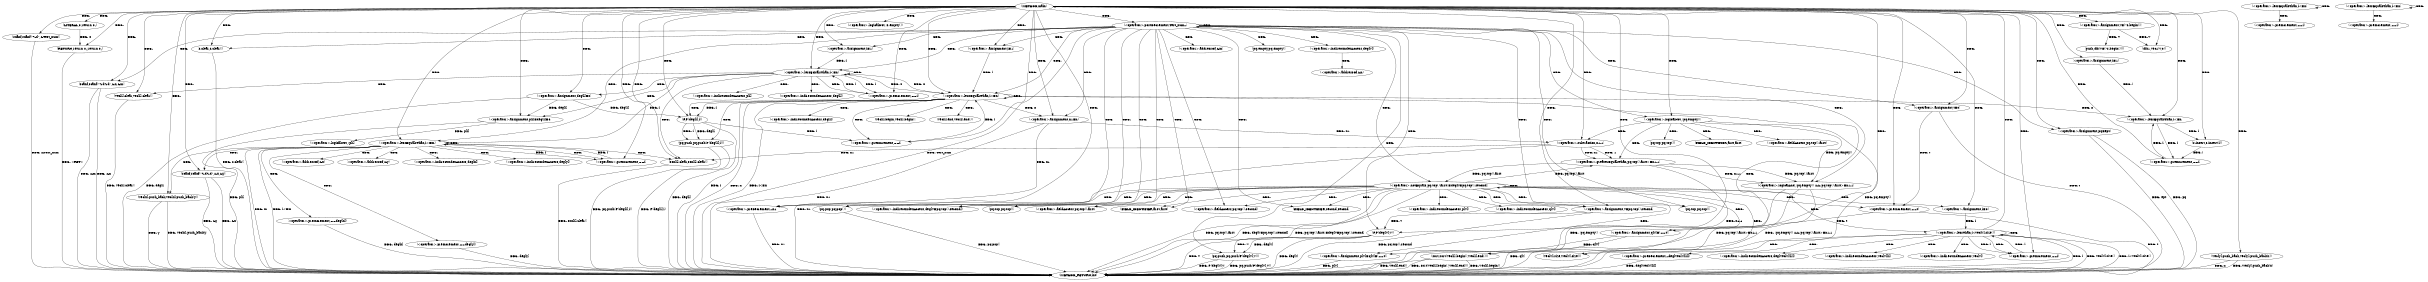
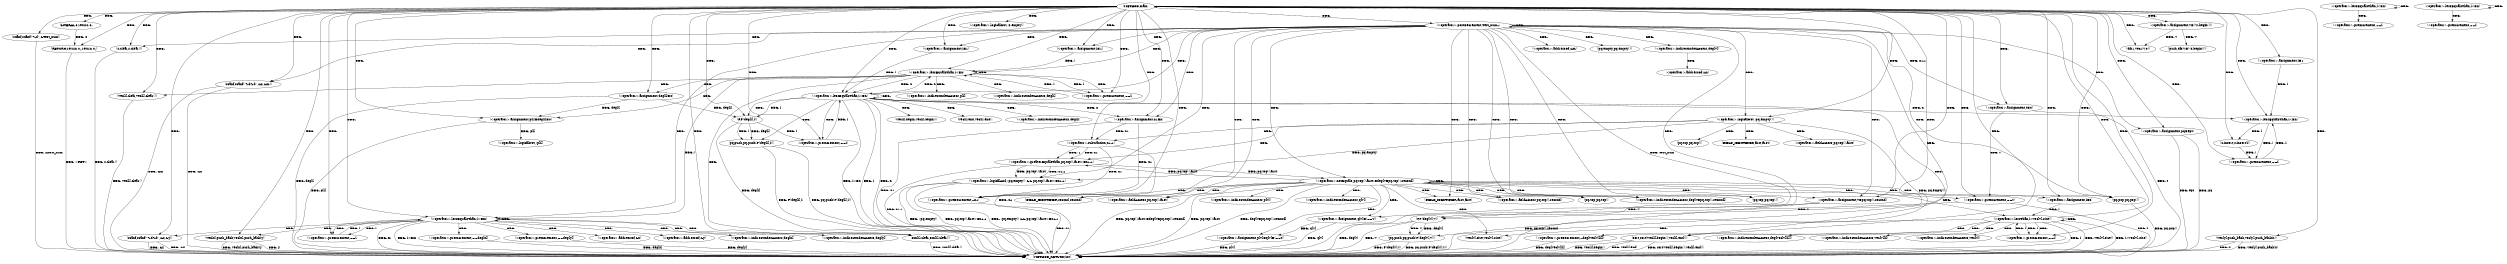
  digraph {
    n1 [label="(METHOD,main)"]
    n2 [label="(scanf,scanf(\"%d\",&Test_num))"]
    n3 [label="(RETURN,return 0;,return 0;)"]
    n4 [label="(<operator>.postDecrement,Test_num--)"]
    n5 [label="(LITERAL,0,return 0;)"]
    n6 [label="(scanf,scanf(\"%d%d\",&n,&m))"]
    n7 [label="(<operator>.assignment,i=1)"]
    n8 [label="(<operator>.lessEqualsThan,i<=n)"]
    n9 [label="(<operator>.preIncrement,++i)"]
    n10 [label="(<operator>.lessEqualsThan,i<=m)"]
    n11 [label="(<operator>.preIncrement,++i)"]
    n12 [label="(<operator>.assignment,i=1)"]
    n13 [label="(<operator>.lessEqualsThan,i<=n)"]
    n14 [label="(<operator>.preIncrement,++i)"]
    n15 [label="(pq.pop,pq.pop())"]
    n16 [label="(<operator>.assignment,i=1)"]
    n17 [label="(<operator>.lessEqualsThan,i<=n)"]
    n18 [label="(<operator>.preIncrement,++i)"]
    n19 [label="(<operator>.logicalNot,!s.empty())"]
    n20 [label="(<operator>.assignment,n1=n)"]
    n21 [label="(vec[i].clear,vec[i].clear())"]
    n22 [label="(scanf,scanf(\"%d%d\",&x,&y))"]
    n23 [label="(sort,sort(vec[i].begin(),vec[i].end()))"]
    n24 [label="(s.insert,s.insert(i))"]
    n25 [label="(dfs1,vec1(v,0))"]
    n26 [label="(s.clear,s.clear())"]
    n27 [label="(son[i].clear,son[i].clear())"]
    n28 [label="(<operator>.assignment,p[i]=deg[i]=0)"]
    n29 [label="(vec[x].push_back,vec[x].push_back(y))"]
    n30 [label="(<operator>.logicalNot,!pq.empty())"]
    n31 [label="(<operator>.preDecrement,--n1)"]
    n32 [label="(<operator>.assignment,i=0)"]
    n33 [label="(<operator>.preIncrement,++i)"]
    n34 [label="(<operator>.assignment,t=0)"]
    n35 [label="(<operator>.assignment,pq=ept)"]
    n36 [label="(vec[y].push_back,vec[y].push_back(x))"]
    n37 [label="(P,P(deg[i],i))"]
    n38 [label="(<operator>.subtraction,n1-1)"]
    n39 [label="(<operator>.assignment,v=(*s.begin()))"]
    n40 [label="(<operator>.assignment,deg[i]=0)"]
    n41 [label="(<operator>.assignment,v=pq.top().second)"]
    n42 [label="(P,P(deg[v],v))"]
    n43 [label="(<operator>.preIncrement,++t)"]
    n44 [label="(METHOD_RETURN,int)"]
    n45 [label="(<operator>.logicalAnd,!pq.empty() && pq.top().first>=n1-1)"]
    n46 [label="(<operator>.notEquals,pq.top().first!=deg[v=pq.top().second])"]
    n47 [label="(pq.push,pq.push(P(deg[v],v)))"]
    n48 [label="(<operator>.addressOf,&m)"]
    n49 [label="(pq.empty,pq.empty())"]
    n50 [label="(<operator>.fieldAccess,pq.top().first)"]
    n51 [label="(<operator>.indirectIndexAccess,deg[v=pq.top().second])"]
    n52 [label="(pq.top,pq.top())"]
    n53 [label="(FIELD_IDENTIFIER,first,first)"]
    n54 [label="(<operator>.fieldAccess,pq.top().second)"]
    n55 [label="(<operator>.indirectIndexAccess,deg[v])"]
    n56 [label="(pq.top,pq.top())"]
    n57 [label="(FIELD_IDENTIFIER,second,second)"]
    n58 [label="(<operator>.indirectIndexAccess,p[i])"]
    n59 [label="(<operator>.indirectIndexAccess,deg[i])"]
    n60 [label="(<operator>.preIncrement,++deg[x])"]
    n61 [label="(<operator>.preIncrement,++deg[y])"]
    n62 [label="(<operator>.addressOf,&x)"]
    n63 [label="(<operator>.addressOf,&y)"]
    n64 [label="(<operator>.indirectIndexAccess,deg[x])"]
    n65 [label="(<operator>.indirectIndexAccess,deg[y])"]
    n66 [label="(pq.push,pq.push(P(deg[i],i)))"]
    n67 [label="(vec[i].begin,vec[i].begin())"]
    n68 [label="(vec[i].end,vec[i].end())"]
    n69 [label="(<operator>.indirectIndexAccess,deg[i])"]
    n70 [label="(<operator>.logicalNot,!p[i])"]
    n71 [label="(<operator>.greaterEqualsThan,pq.top().first>=n1-1)"]
    n72 [label="(<operator>.fieldAccess,pq.top().first)"]
    n73 [label="(pq.top,pq.top())"]
    n74 [label="(FIELD_IDENTIFIER,first,first)"]
    n75 [label="(<operator>.lessThan,i<vec[v].size())"]
    n76 [label="(vec[v].size,vec[v].size())"]
    n77 [label="(<operator>.preDecrement,--deg[vec[v][i]])"]
    n78 [label="(<operator>.indirectIndexAccess,deg[vec[v][i]])"]
    n79 [label="(<operator>.indirectIndexAccess,vec[v][i])"]
    n80 [label="(<operator>.indirectIndexAccess,vec[v])"]
    n81 [label="(push,dfs(v=(*s.begin())))"]
    n82 [label="(<operator>.assignment,q[v]=(++t))"]
    n83 [label="(<operator>.assignment,p[v]=q[v]=(++t))"]
    n84 [label="(<operator>.indirectIndexAccess,p[v])"]
    n85 [label="(<operator>.indirectIndexAccess,q[v])"]
    n86 [label="(<operator>.addressOf,&n)"]
    n87 [label="(<operator>.lessEqualsThan,i<=n)"]
    n88 [label="(<operator>.preIncrement,++i)"]
    n89 [label="(<operator>.lessEqualsThan,i<=n)"]
    n90 [label="(<operator>.preIncrement,++i)"]
    n1 -> n2 [label="DDG: "]
    n1 -> n3 [label="DDG: "]
    n1 -> n4 [label="DDG: "]
    n1 -> n5 [label="DDG: "]
    n1 -> n6 [label="DDG: "]
    n1 -> n7 [label="DDG: "]
    n1 -> n8 [label="DDG: "]
    n1 -> n9 [label="DDG: "]
    n1 -> n10 [label="DDG: "]
    n1 -> n11 [label="DDG: "]
    n1 -> n12 [label="DDG: "]
    n1 -> n13 [label="DDG: "]
    n1 -> n14 [label="DDG: "]
+   n1 -> n15 [label="DDG: "]
    n1 -> n16 [label="DDG: "]
    n1 -> n17 [label="DDG: "]
    n1 -> n18 [label="DDG: "]
    n1 -> n19 [label="DDG: "]
    n1 -> n20 [label="DDG: "]
    n1 -> n21 [label="DDG: "]
    n1 -> n22 [label="DDG: "]
    n1 -> n23 [label="DDG: "]
    n1 -> n24 [label="DDG: "]
    n1 -> n25 [label="DDG: "]
    n1 -> n26 [label="DDG: "]
    n1 -> n27 [label="DDG: "]
    n1 -> n28 [label="DDG: "]
    n1 -> n29 [label="DDG: "]
    n1 -> n30 [label="DDG: "]
    n1 -> n31 [label="DDG: "]
    n1 -> n32 [label="DDG: "]
    n1 -> n33 [label="DDG: "]
    n1 -> n34 [label="DDG: "]
    n1 -> n35 [label="DDG: "]
    n1 -> n36 [label="DDG: "]
    n1 -> n37 [label="DDG: "]
    n1 -> n38 [label="DDG: "]
    n1 -> n39 [label="DDG: "]
    n1 -> n40 [label="DDG: "]
    n1 -> n41 [label="DDG: "]
    n1 -> n42 [label="DDG: "]
    n1 -> n43 [label="DDG: "]
    n2 -> n44 [label="DDG: &Test_num"]
    n3 -> n44 [label="DDG: <RET>"]
    n4 -> n4 [label="CDG: "]
    n4 -> n6 [label="CDG: "]
    n4 -> n7 [label="CDG: "]
    n4 -> n8 [label="CDG: "]
    n4 -> n10 [label="CDG: "]
    n4 -> n12 [label="CDG: "]
    n4 -> n13 [label="CDG: "]
    n4 -> n15 [label="CDG: "]
    n4 -> n20 [label="CDG: "]
    n4 -> n26 [label="CDG: "]
    n4 -> n30 [label="CDG: "]
-   n4 -> n34 [label="CDG: "]
+   n4 -> n34 [label="DDG: n1-1"]
    n4 -> n35 [label="CDG: "]
    n4 -> n41 [label="CDG: "]
    n4 -> n42 [label="CDG: "]
    n4 -> n44 [label="DDG: Test_num"]
    n4 -> n45 [label="CDG: "]
    n4 -> n46 [label="CDG: "]
    n4 -> n47 [label="CDG: "]
    n4 -> n48 [label="CDG: "]
    n4 -> n49 [label="CDG: "]
    n4 -> n50 [label="CDG: "]
    n4 -> n51 [label="CDG: "]
    n4 -> n52 [label="CDG: "]
    n4 -> n53 [label="CDG: "]
    n4 -> n54 [label="CDG: "]
    n4 -> n55 [label="CDG: "]
    n4 -> n56 [label="CDG: "]
    n4 -> n57 [label="CDG: "]
    n5 -> n3 [label="DDG: 0"]
    n6 -> n44 [label="DDG: &n"]
    n6 -> n44 [label="DDG: &m"]
    n7 -> n8 [label="DDG: i"]
    n8 -> n8 [label="CDG: "]
    n8 -> n9 [label="DDG: i"]
    n8 -> n9 [label="CDG: "]
    n8 -> n10 [label="DDG: i"]
    n8 -> n13 [label="DDG: n"]
    n8 -> n21 [label="CDG: "]
    n8 -> n27 [label="CDG: "]
    n8 -> n28 [label="CDG: "]
    n8 -> n40 [label="CDG: "]
    n8 -> n58 [label="CDG: "]
    n8 -> n59 [label="CDG: "]
    n9 -> n8 [label="DDG: i"]
    n10 -> n10 [label="CDG: "]
    n10 -> n11 [label="DDG: i"]
    n10 -> n11 [label="CDG: "]
    n10 -> n22 [label="CDG: "]
    n10 -> n27 [label="CDG: "]
    n10 -> n29 [label="CDG: "]
    n10 -> n44 [label="DDG: m"]
    n10 -> n44 [label="DDG: i<=m"]
    n10 -> n60 [label="CDG: "]
    n10 -> n61 [label="CDG: "]
    n10 -> n62 [label="CDG: "]
    n10 -> n63 [label="CDG: "]
    n10 -> n64 [label="CDG: "]
    n10 -> n65 [label="CDG: "]
    n11 -> n10 [label="DDG: i"]
    n12 -> n13 [label="DDG: i"]
    n13 -> n8 [label="DDG: n"]
    n13 -> n13 [label="CDG: "]
    n13 -> n14 [label="CDG: "]
    n13 -> n17 [label="DDG: n"]
    n13 -> n20 [label="DDG: n"]
    n13 -> n23 [label="CDG: "]
    n13 -> n37 [label="DDG: i"]
    n13 -> n37 [label="CDG: "]
    n13 -> n44 [label="DDG: i"]
    n13 -> n44 [label="DDG: n"]
    n13 -> n44 [label="DDG: i<=n"]
    n13 -> n66 [label="CDG: "]
    n13 -> n67 [label="CDG: "]
    n13 -> n68 [label="CDG: "]
    n13 -> n69 [label="CDG: "]
    n14 -> n13 [label="DDG: i"]
    n15 -> n44 [label="DDG: pq.pop()"]
    n16 -> n17 [label="DDG: i"]
    n17 -> n18 [label="DDG: i"]
    n17 -> n24 [label="DDG: i"]
    n18 -> n17 [label="DDG: i"]
    n20 -> n31 [label="DDG: n1"]
    n20 -> n38 [label="DDG: n1"]
    n20 -> n44 [label="DDG: n1"]
    n21 -> n44 [label="DDG: vec[i].clear()"]
    n22 -> n44 [label="DDG: &x"]
    n22 -> n44 [label="DDG: &y"]
    n23 -> n44 [label="DDG: vec[i].begin()"]
    n23 -> n44 [label="DDG: vec[i].end()"]
    n23 -> n44 [label="DDG: sort(vec[i].begin(),vec[i].end())"]
    n24 -> n18 [label="DDG: i"]
    n26 -> n44 [label="DDG: s.clear()"]
    n27 -> n44 [label="DDG: son[i].clear()"]
    n28 -> n44 [label="DDG: p[i]"]
    n28 -> n70 [label="DDG: p[i]"]
    n29 -> n44 [label="DDG: y"]
    n29 -> n44 [label="DDG: vec[x].push_back(y)"]
    n30 -> n38 [label="CDG: "]
    n30 -> n44 [label="DDG: pq.empty()"]
    n30 -> n45 [label="DDG: pq.empty()"]
    n30 -> n71 [label="CDG: "]
    n30 -> n72 [label="CDG: "]
    n30 -> n73 [label="CDG: "]
    n30 -> n74 [label="CDG: "]
    n31 -> n44 [label="DDG: n1"]
    n32 -> n75 [label="DDG: i"]
    n33 -> n75 [label="DDG: i"]
-   n34 -> n43 [label="DDG: t"]
+   n34 -> n43 [label="CDG: t"]
    n34 -> n44 [label="DDG: t"]
    n35 -> n44 [label="DDG: ept"]
    n35 -> n44 [label="DDG: pq"]
    n36 -> n44 [label="DDG: x"]
    n36 -> n44 [label="DDG: vec[y].push_back(x)"]
    n37 -> n14 [label="DDG: i"]
    n37 -> n44 [label="DDG: deg[i]"]
    n37 -> n66 [label="DDG: deg[i]"]
    n37 -> n66 [label="DDG: i"]
-   n38 -> n27 [label="DDG: n1"]
+   n38 -> n31 [label="DDG: n1"]
    n38 -> n44 [label="DDG: n1"]
    n38 -> n71 [label="DDG: 1"]
    n38 -> n71 [label="DDG: n1"]
    n39 -> n25 [label="DDG: v"]
    n39 -> n81 [label="DDG: v"]
    n40 -> n28 [label="DDG: deg[i]"]
    n40 -> n37 [label="DDG: deg[i]"]
    n40 -> n44 [label="DDG: deg[i]"]
    n41 -> n42 [label="DDG: v"]
    n41 -> n44 [label="DDG: pq.top().second"]
    n42 -> n44 [label="DDG: deg[v]"]
    n42 -> n44 [label="DDG: v"]
    n42 -> n47 [label="DDG: v"]
    n42 -> n47 [label="DDG: deg[v]"]
    n43 -> n44 [label="DDG: t"]
    n43 -> n82 [label="DDG: t"]
    n45 -> n44 [label="DDG: !pq.empty()"]
    n45 -> n44 [label="DDG: pq.top().first>=n1-1"]
    n45 -> n44 [label="DDG: !pq.empty() && pq.top().first>=n1-1"]
    n46 -> n15 [label="CDG: "]
    n46 -> n31 [label="CDG: "]
    n46 -> n32 [label="CDG: "]
    n46 -> n41 [label="CDG: "]
    n46 -> n43 [label="CDG: "]
    n46 -> n44 [label="DDG: pq.top().first"]
    n46 -> n44 [label="DDG: deg[v=pq.top().second]"]
    n46 -> n44 [label="DDG: pq.top().first!=deg[v=pq.top().second]"]
    n46 -> n46 [label="CDG: "]
    n46 -> n50 [label="CDG: "]
    n46 -> n51 [label="CDG: "]
    n46 -> n52 [label="CDG: "]
    n46 -> n53 [label="CDG: "]
    n46 -> n54 [label="CDG: "]
    n46 -> n56 [label="CDG: "]
    n46 -> n57 [label="CDG: "]
    n46 -> n71 [label="DDG: pq.top().first"]
    n46 -> n75 [label="CDG: "]
    n46 -> n76 [label="CDG: "]
    n46 -> n82 [label="CDG: "]
    n46 -> n83 [label="CDG: "]
    n46 -> n84 [label="CDG: "]
    n46 -> n85 [label="CDG: "]
    n47 -> n44 [label="DDG: P(deg[v],v)"]
    n47 -> n44 [label="DDG: pq.push(P(deg[v],v))"]
    n55 -> n86 [label="CDG: "]
    n60 -> n44 [label="DDG: deg[x]"]
    n61 -> n44 [label="DDG: deg[y]"]
    n66 -> n44 [label="DDG: P(deg[i],i)"]
    n66 -> n44 [label="DDG: pq.push(P(deg[i],i))"]
    n71 -> n44 [label="DDG: n1-1"]
    n71 -> n45 [label="DDG: n1-1"]
    n71 -> n45 [label="DDG: pq.top().first"]
    n71 -> n46 [label="DDG: pq.top().first"]
    n75 -> n1 [label="DDG: "]
    n75 -> n33 [label="DDG: i"]
    n75 -> n33 [label="CDG: "]
    n75 -> n44 [label="DDG: i"]
    n75 -> n44 [label="DDG: vec[v].size()"]
    n75 -> n44 [label="DDG: i<vec[v].size()"]
    n75 -> n75 [label="CDG: "]
    n75 -> n76 [label="CDG: "]
    n75 -> n77 [label="CDG: "]
    n75 -> n78 [label="CDG: "]
    n75 -> n79 [label="CDG: "]
    n75 -> n80 [label="CDG: "]
    n77 -> n44 [label="DDG: deg[vec[v][i]]"]
    n82 -> n44 [label="DDG: q[v]"]
    n82 -> n83 [label="DDG: q[v]"]
    n83 -> n44 [label="DDG: p[v]"]
    n87 -> n87 [label="CDG: "]
    n87 -> n88 [label="CDG: "]
    n89 -> n89 [label="CDG: "]
    n89 -> n90 [label="CDG: "]
  }
